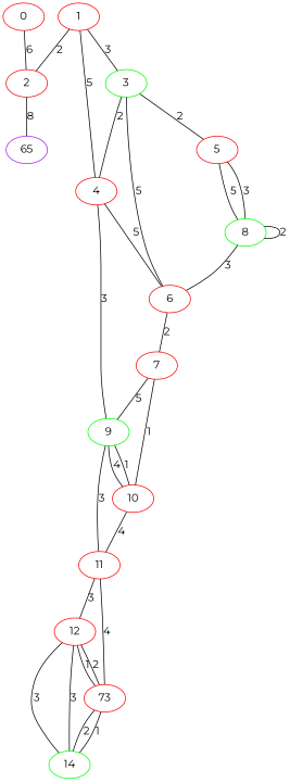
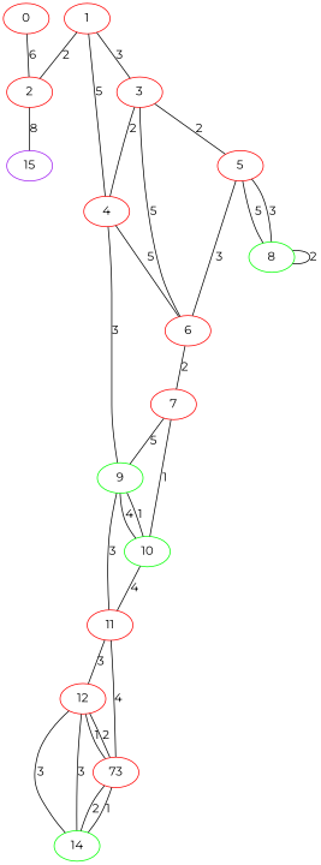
  graph {
    fontname=Montserrat
    node [color=red fontname=Montserrat weight=1]
    edge [fontname=Montserrat]
    0
    2
    1
-   3 [color=green]
+   3
    4
-   15 [color=purple weight=4 label=65]
+   15 [color=purple weight=4]
    5
    6
    9 [color=green weight=2]
    8 [color=green weight=2]
    7
-   10
+   10 [color=green]
    11
    12
    n15 [label=73]
    14 [color=green]
    0 -- 2 [label=6]
    2 -- 15 [label=8]
    1 -- 2 [label=2]
    1 -- 3 [label=3]
    1 -- 4 [label=5]
    3 -- 4 [label=2]
    3 -- 5 [label=2]
    3 -- 6 [label=5]
    4 -- 6 [label=5]
    4 -- 9 [label=3]
-   8 -- 6 [label=3]
+   5 -- 6 [label=3]
    5 -- 8 [label=5]
    5 -- 8 [label=3]
    6 -- 7 [label=2]
    9 -- 10 [label=4]
    9 -- 10 [label=1]
    9 -- 11 [label=3]
    8 -- 8 [label=2]
    7 -- 9 [label=5]
    7 -- 10 [label=1]
    10 -- 11 [label=4]
    11 -- 12 [label=3]
    11 -- n15 [label=4]
    12 -- n15 [label=1]
    12 -- n15 [label=2]
    12 -- 14 [label=3]
    12 -- 14 [label=3]
    n15 -- 14 [label=2]
    n15 -- 14 [label=1]
  }
